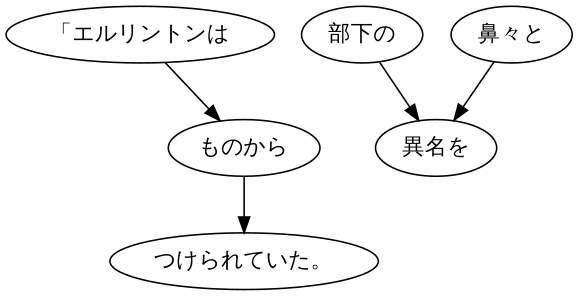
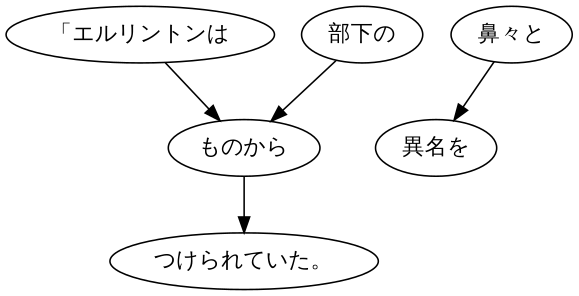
  digraph {
    n1 [label="「エルリントンは"]
    n2 [label="ものから"]
    n3 [label="つけられていた。"]
    n4 [label="部下の"]
    n5 [label="鼻々と"]
    n6 [label="異名を"]
    n1 -> n2
    n2 -> n3
-   n4 -> n6
+   n4 -> n2
    n5 -> n6
  }
